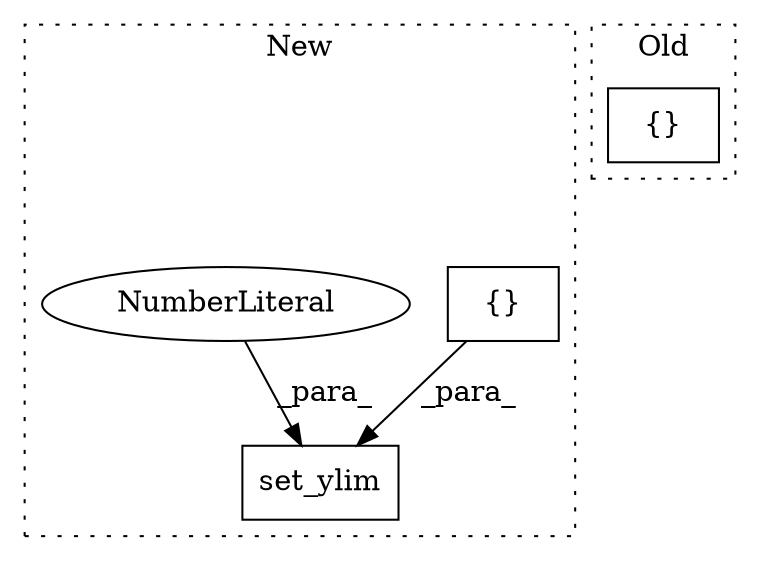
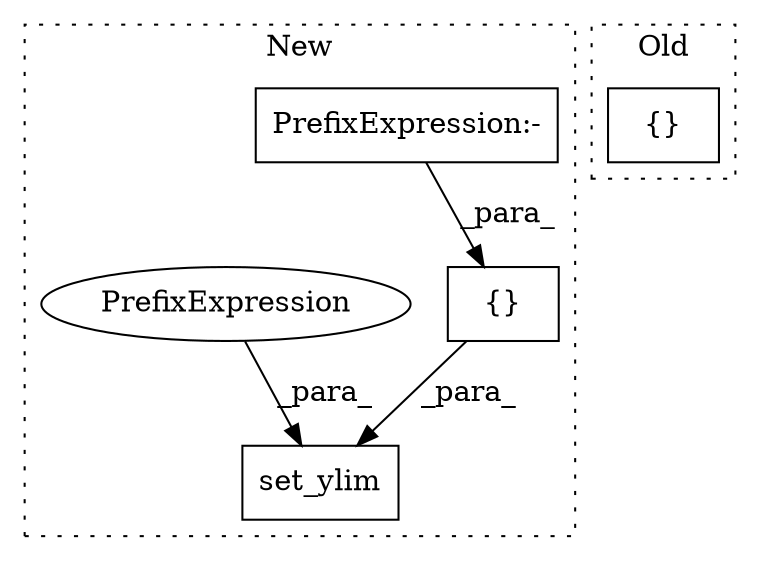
  digraph {
    node [a=4 l="1,1" shape=box]
    n1 [a=32 l="9,1" label=set_ylim s="2005,2029"]
    n2 [label="{}" s="2023,2028"]
-   n4 [a=34 l=1 label=NumberLiteral s=2025 shape=ellipse]
+   n3 [a=38 l=1 label="PrefixExpression:-" s=2024]
+   n4 [a=34 l=1 label=PrefixExpression s=2025 shape=ellipse]
    n5 [label="{}" s="644,652"]
    subgraph cluster_1 {
      label=New
      style=dotted
      n1
      n2
+     n3
      n4
    }
    subgraph cluster_2 {
      label=Old
      style=dotted
      n5
    }
    n2 -> n1 [label=_para_]
+   n3 -> n2 [label=_para_]
    n4 -> n1 [label=_para_]
  }
